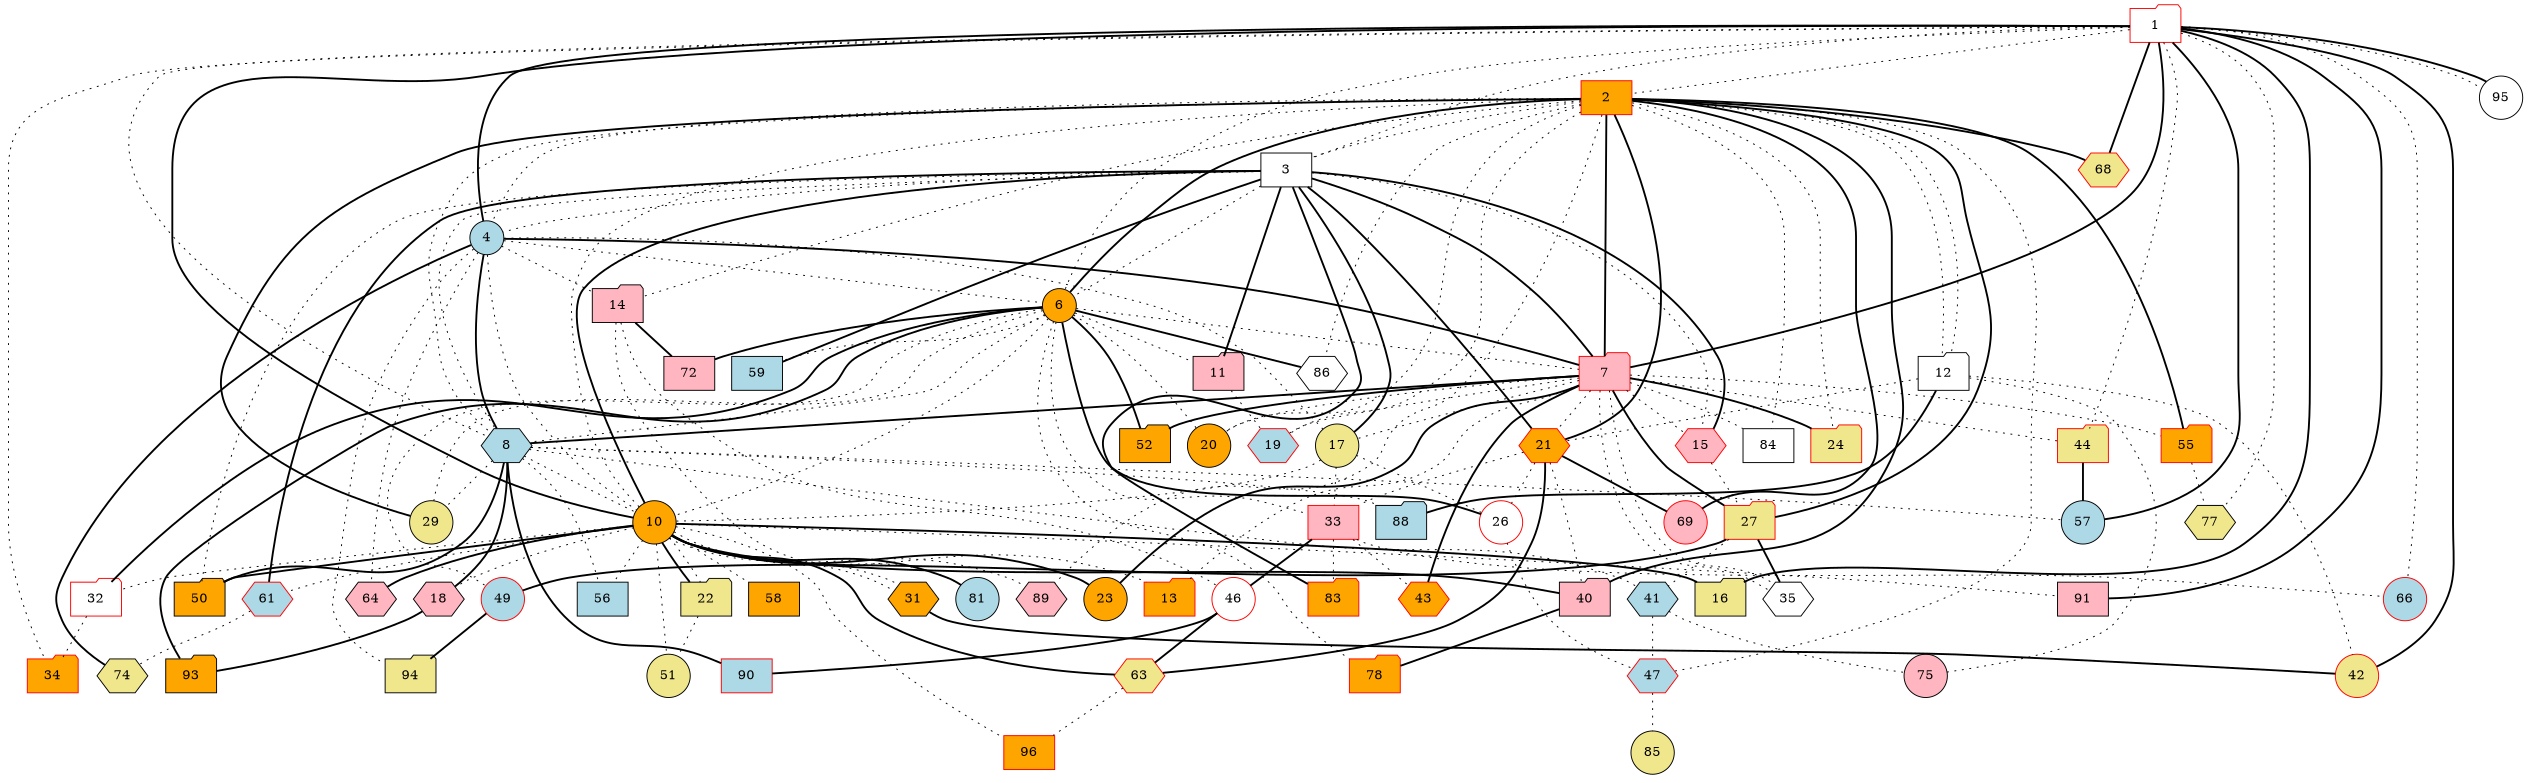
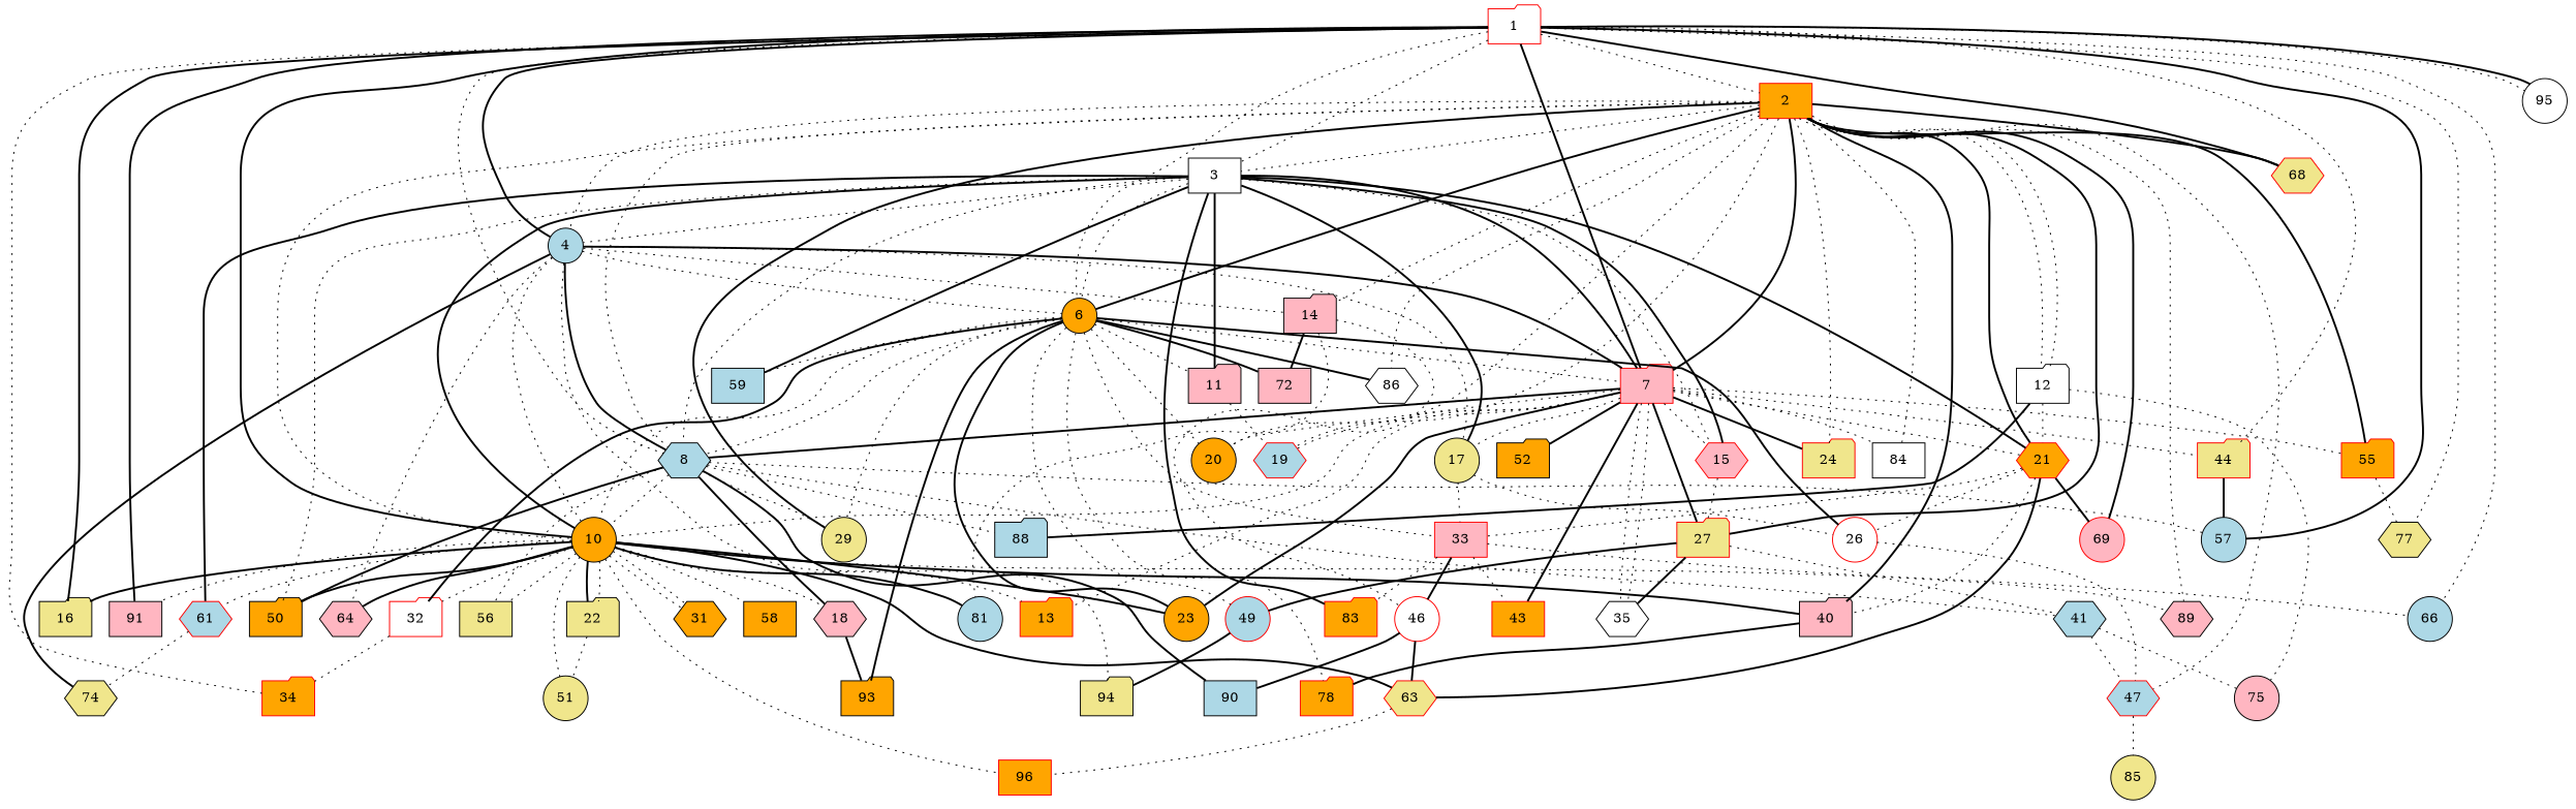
  graph {
    node [color=black fillcolor=orange shape=folder style=filled]
    edge [style=dotted]
    1 [color=red fillcolor=white super="+38"]
    2 [color=red shape=box super="+73"]
    3 [fillcolor=white shape=box super="+5"]
    4 [fillcolor=lightblue shape=circle super="+62"]
    6 [shape=circle super="+37"]
    7 [color=red fillcolor=lightpink super="+9"]
    8 [fillcolor=lightblue shape=hexagon super="+76"]
    10 [shape=circle super="+36"]
    16 [fillcolor=khaki]
    34 [color=red super="+87"]
-   42 [color=red fillcolor=khaki shape=circle super="+60"]
    44 [color=red fillcolor=khaki]
    57 [fillcolor=lightblue shape=circle super="+72"]
-   66 [color=red fillcolor=lightblue shape=circle]
+   66 [fillcolor=lightblue shape=circle]
    68 [color=red fillcolor=khaki shape=hexagon]
    77 [fillcolor=khaki shape=hexagon]
    91 [fillcolor=lightpink shape=box]
    95 [fillcolor=white shape=circle]
    12 [fillcolor=white super="+65"]
    14 [fillcolor=lightpink super="+28"]
    19 [color=red fillcolor=lightblue shape=hexagon]
    20 [shape=circle super="+53"]
    21 [color=red shape=hexagon super="+45"]
    24 [color=red fillcolor=khaki]
    27 [color=red fillcolor=khaki super="+92"]
    29 [fillcolor=khaki shape=circle super="+39"]
    40 [fillcolor=lightpink super="+48"]
    47 [color=red fillcolor=lightblue shape=hexagon super="+80"]
    55 [color=red]
    69 [color=red fillcolor=lightpink shape=circle]
    84 [fillcolor=white shape=box]
    86 [fillcolor=white shape=hexagon]
    89 [fillcolor=lightpink shape=hexagon]
    11 [fillcolor=lightpink super="+70"]
    15 [color=red fillcolor=lightpink shape=hexagon super="+71"]
    17 [fillcolor=khaki shape=circle super="+25"]
    50
    59 [fillcolor=lightblue shape=box]
    61 [color=red fillcolor=lightblue shape=hexagon]
    83 [color=red]
    64 [fillcolor=lightpink shape=hexagon]
    74 [fillcolor=khaki shape=hexagon]
    94 [fillcolor=khaki]
    26 [color=red fillcolor=white shape=circle super="+30"]
    32 [color=red fillcolor=white]
    33 [color=red fillcolor=lightpink shape=box super="+54"]
    49 [color=red fillcolor=lightblue shape=circle]
    52
    78 [color=red]
    n50 [fillcolor=lightpink label=72 shape=box]
    93
    13 [color=red]
    23 [shape=circle]
    35 [fillcolor=white shape=hexagon super="+67"]
-   43 [color=red shape=hexagon]
+   43 [color=red shape=box]
    18 [fillcolor=lightpink shape=hexagon]
    41 [fillcolor=lightblue shape=hexagon]
-   56 [fillcolor=lightblue shape=box]
+   56 [fillcolor=khaki shape=box]
    88 [fillcolor=lightblue]
-   90 [color=red fillcolor=lightblue shape=box]
+   90 [fillcolor=lightblue shape=box]
    22 [fillcolor=khaki]
    31 [shape=hexagon]
    51 [fillcolor=khaki shape=circle]
    58 [shape=box]
    63 [color=red fillcolor=khaki shape=hexagon super="+79"]
    81 [fillcolor=lightblue shape=circle]
    96 [color=red shape=box]
    75 [fillcolor=lightpink shape=circle]
    46 [color=red fillcolor=white shape=circle]
    85 [fillcolor=khaki shape=circle]
    1 -- 2
    1 -- 3 [weight=2]
    1 -- 4 [style=bold]
    1 -- 6
    1 -- 7 [style=bold weight=2]
    1 -- 8
    1 -- 10 [style=bold weight=2]
    1 -- 16 [style=bold]
    1 -- 34
-   1 -- 42 [style=bold]
    1 -- 44
    1 -- 57 [style=bold]
    1 -- 66
    1 -- 68 [style=bold]
    1 -- 77
    1 -- 91 [style=bold]
    1 -- 95
    1 -- 95 [style=bold]
    2 -- 3 [weight=2]
    2 -- 4
    2 -- 6 [style=bold]
    2 -- 7 [style=bold weight=2]
    2 -- 8 [weight=2]
    2 -- 10 [weight=2]
    2 -- 68 [style=bold]
    2 -- 12
    2 -- 12
    2 -- 14
    2 -- 19
    2 -- 20
    2 -- 21 [style=bold]
    2 -- 24
    2 -- 27 [style=bold]
    2 -- 29 [style=bold]
    2 -- 40 [style=bold]
    2 -- 47
    2 -- 55 [style=bold]
    2 -- 69 [style=bold]
    2 -- 84
    2 -- 86
    2 -- 89
    3 -- 4 [weight=2]
    3 -- 6 [weight=2]
    3 -- 7 [style=bold weight=4]
    3 -- 8 [weight=2]
    3 -- 10 [style=bold weight=2]
    3 -- 21 [style=bold]
    3 -- 11 [style=bold]
    3 -- 15
    3 -- 15 [style=bold]
    3 -- 17 [style=bold]
    3 -- 50
    3 -- 59 [style=bold]
    3 -- 61 [style=bold]
    3 -- 83 [style=bold]
    4 -- 6
    4 -- 7 [style=bold weight=2]
    4 -- 8 [style=bold]
    4 -- 10
    4 -- 14 [weight=2]
    4 -- 17
    4 -- 64
    4 -- 74 [style=bold]
    4 -- 94
    6 -- 7 [weight=3]
    6 -- 8
    6 -- 10
    6 -- 20
    6 -- 29
    6 -- 86 [style=bold]
    6 -- 11
    6 -- 59
    6 -- 26 [style=bold]
    6 -- 32 [style=bold]
    6 -- 33
    6 -- 49
-   6 -- 52 [style=bold]
+   6 -- 23 [style=bold]
    6 -- 78
    6 -- n50 [style=bold]
    6 -- 93 [style=bold]
    7 -- 8 [style=bold weight=2]
-   17 -- 10 [weight=2]
+   7 -- 10 [weight=2]
    7 -- 44
    7 -- 19
    7 -- 20
    7 -- 21
    7 -- 24 [style=bold]
    7 -- 27 [style=bold]
    7 -- 55
    7 -- 84
    7 -- 15
    7 -- 17
    7 -- 52 [style=bold]
    7 -- 13
    7 -- 23 [style=bold]
    7 -- 35
    7 -- 35
    7 -- 43 [style=bold]
    8 -- 10 [weight=2]
    8 -- 57
    8 -- 29
    8 -- 50 [style=bold]
    8 -- 18 [style=bold]
    8 -- 41
    8 -- 56
    8 -- 88
    8 -- 90 [style=bold]
    10 -- 16 [style=bold]
    10 -- 91
    10 -- 40 [style=bold]
    10 -- 89
    10 -- 50 [style=bold]
    10 -- 61
    10 -- 64 [style=bold]
    10 -- 32
    10 -- 13
    10 -- 23 [style=bold]
    10 -- 18
    10 -- 56
    10 -- 22 [style=bold]
    10 -- 22
    10 -- 31
    10 -- 31
    10 -- 51
    10 -- 58 [weight=2]
    10 -- 63 [style=bold]
    10 -- 81 [style=bold]
    10 -- 96
    44 -- 57 [style=bold]
-   12 -- 42
    12 -- 21
    12 -- 88 [style=bold]
    12 -- 75
    14 -- n50 [style=bold]
    14 -- 81
    14 -- 46
    21 -- 40
    21 -- 69 [style=bold]
    21 -- 26
    21 -- 33
    21 -- 63 [style=bold]
    27 -- 49 [style=bold]
    27 -- 35 [style=bold]
    27 -- 41
    40 -- 78 [style=bold]
    47 -- 85 [weight=2]
    55 -- 77
    11 -- 19
    15 -- 27
    17 -- 26
    17 -- 33
    61 -- 74
    26 -- 47
    32 -- 34
    33 -- 66
    33 -- 83
    33 -- 43
    33 -- 46 [style=bold]
    49 -- 94 [style=bold]
    18 -- 93 [style=bold]
    41 -- 47
    41 -- 75
    22 -- 51
-   31 -- 42 [style=bold]
    63 -- 96
    46 -- 90 [style=bold]
    46 -- 63 [style=bold]
  }
